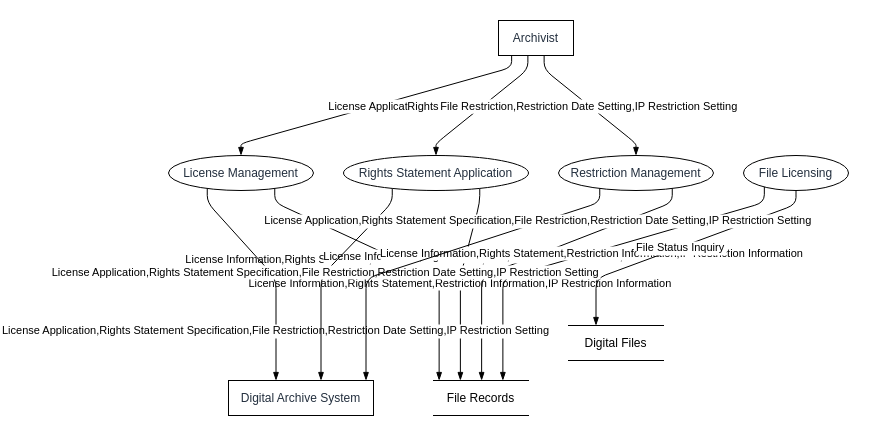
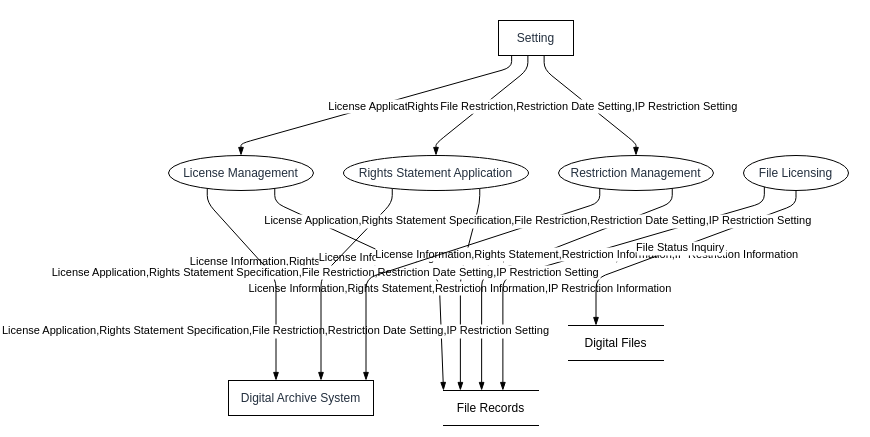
  <mxCell id="0" />
  <mxCell id="1" parent="0" />
- <mxCell id="2" value="Archivist" style="shape=rectangle;whiteSpace=wrap;html=1;fillColor=#ffffff;strokeColor=#000000;align=center;verticalAlign=middle;fontColor=#232F3E;" vertex="1" parent="1"><mxGeometry x="350" width="75" height="35" as="geometry" y="20" /></mxCell>
+ <mxCell id="2" value="Setting" style="shape=rectangle;whiteSpace=wrap;html=1;fillColor=#ffffff;strokeColor=#000000;align=center;verticalAlign=middle;fontColor=#232F3E;" vertex="1" parent="1"><mxGeometry x="350" width="75" height="35" as="geometry" y="20" /></mxCell>
  <mxCell id="3" value="License Management" style="shape=ellipse;perimeter=ellipsePerimeter;whiteSpace=wrap;html=1;fillColor=#ffffff;strokeColor=#000000;align=center;verticalAlign=middle;fontColor=#232F3E;" vertex="1" parent="1"><mxGeometry y="155" width="145" height="35" as="geometry" x="20" /></mxCell>
  <mxCell id="4" value="Rights Statement Application" style="shape=ellipse;perimeter=ellipsePerimeter;whiteSpace=wrap;html=1;fillColor=#ffffff;strokeColor=#000000;align=center;verticalAlign=middle;fontColor=#232F3E;" vertex="1" parent="1"><mxGeometry x="195" y="155" width="185" height="35" as="geometry" /></mxCell>
  <mxCell id="5" value="Restriction Management" style="shape=ellipse;perimeter=ellipsePerimeter;whiteSpace=wrap;html=1;fillColor=#ffffff;strokeColor=#000000;align=center;verticalAlign=middle;fontColor=#232F3E;" vertex="1" parent="1"><mxGeometry x="410" y="155" width="155" height="35" as="geometry" /></mxCell>
  <mxCell id="6" value="File Licensing" style="shape=ellipse;perimeter=ellipsePerimeter;whiteSpace=wrap;html=1;fillColor=#ffffff;strokeColor=#000000;align=center;verticalAlign=middle;fontColor=#232F3E;" vertex="1" parent="1"><mxGeometry x="595" y="155" width="105" height="35" as="geometry" /></mxCell>
- <mxCell id="7" value="File Records" style="html=1;dashed=0;whiteSpace=wrap;shape=partialRectangle;right=0;left=0;" vertex="1" parent="1"><mxGeometry x="285" y="380" width="95" height="35" as="geometry" /></mxCell>
+ <mxCell id="7" value="File Records" style="html=1;dashed=0;whiteSpace=wrap;shape=partialRectangle;right=0;left=0;" vertex="1" parent="1"><mxGeometry x="295" y="390" width="95" height="35" as="geometry" /></mxCell>
  <mxCell id="8" value="Digital Files" style="html=1;dashed=0;whiteSpace=wrap;shape=partialRectangle;right=0;left=0;" vertex="1" parent="1"><mxGeometry x="420" y="325" width="95" height="35" as="geometry" /></mxCell>
  <mxCell id="9" value="Digital Archive System" style="shape=rectangle;whiteSpace=wrap;html=1;fillColor=#ffffff;strokeColor=#000000;align=center;verticalAlign=middle;fontColor=#232F3E;" vertex="1" parent="1"><mxGeometry x="80" y="380" width="145" height="35" as="geometry" /></mxCell>
  <mxCell id="10" value="License Application" style="endArrow=blockThin;endFill=1;fontSize=11;orthogonal=1;noEdgeStyle=1;" edge="1" parent="1" source="2" target="3"><mxGeometry relative="1" as="geometry"><Array as="points"><mxPoint x="363.125" y="67" /><mxPoint x="92.5" y="143" /></Array></mxGeometry></mxCell>
  <mxCell id="11" value="Rights Statement Specification" style="endArrow=blockThin;endFill=1;fontSize=11;orthogonal=1;noEdgeStyle=1;" edge="1" parent="1" source="2" target="4"><mxGeometry relative="1" as="geometry"><Array as="points"><mxPoint x="379.375" y="69" /><mxPoint x="287.5" y="143" /></Array></mxGeometry></mxCell>
  <mxCell id="12" value="File Restriction,Restriction Date Setting,IP Restriction Setting" style="endArrow=blockThin;endFill=1;fontSize=11;orthogonal=1;noEdgeStyle=1;" edge="1" parent="1" source="2" target="5"><mxGeometry relative="1" as="geometry"><Array as="points"><mxPoint x="395.625" y="69" /><mxPoint x="487.5" y="143" /></Array></mxGeometry></mxCell>
  <mxCell id="13" value="License Information,Rights Statement,Restriction Information,IP Restriction Information" style="endArrow=blockThin;endFill=1;fontSize=11;orthogonal=1;noEdgeStyle=1;" edge="1" parent="1" source="3" target="7"><mxGeometry relative="1" as="geometry"><Array as="points"><mxPoint x="126.25" y="202" /><mxPoint x="290.625" y="278" /></Array></mxGeometry></mxCell>
  <mxCell id="14" value="License Information,Rights Statement,Restriction Information,IP Restriction Information" style="endArrow=blockThin;endFill=1;fontSize=11;orthogonal=1;noEdgeStyle=1;" edge="1" parent="1" source="4" target="7"><mxGeometry relative="1" as="geometry"><Array as="points"><mxPoint x="331.25" y="202" /><mxPoint x="311.875" y="276" /></Array></mxGeometry></mxCell>
  <mxCell id="15" value="License Information,Rights Statement,Restriction Information,IP Restriction Information" style="endArrow=blockThin;endFill=1;fontSize=11;orthogonal=1;noEdgeStyle=1;" edge="1" parent="1" source="5" target="7"><mxGeometry relative="1" as="geometry"><Array as="points"><mxPoint x="523.75" y="202" /><mxPoint x="333.125" y="276" /></Array></mxGeometry></mxCell>
  <mxCell id="16" value="License Information,Rights Statement,Restriction Information,IP Restriction Information" style="endArrow=blockThin;endFill=1;fontSize=11;orthogonal=1;noEdgeStyle=1;" edge="1" parent="1" source="6" target="7"><mxGeometry relative="1" as="geometry"><Array as="points"><mxPoint x="615.833" y="202" /><mxPoint x="354.375" y="278" /></Array></mxGeometry></mxCell>
  <mxCell id="17" value="File Status Inquiry" style="endArrow=blockThin;endFill=1;fontSize=11;orthogonal=1;noEdgeStyle=1;" edge="1" parent="1" source="6" target="8"><mxGeometry relative="1" as="geometry"><Array as="points"><mxPoint x="647.5" y="204" /><mxPoint x="447.5" y="278" /></Array></mxGeometry></mxCell>
  <mxCell id="18" value="License Application,Rights Statement Specification,File Restriction,Restriction Date Setting,IP Restriction Setting" style="endArrow=blockThin;endFill=1;fontSize=11;orthogonal=1;noEdgeStyle=1;" edge="1" parent="1" source="3" target="9"><mxGeometry x="0.542" relative="1" as="geometry"><Array as="points"><mxPoint x="58.75" y="202" /><mxPoint x="127.5" y="278" /></Array><mxPoint as="offset" /></mxGeometry></mxCell>
  <mxCell id="19" value="License Application,Rights Statement Specification,File Restriction,Restriction Date Setting,IP Restriction Setting" style="endArrow=blockThin;endFill=1;fontSize=11;orthogonal=1;noEdgeStyle=1;" edge="1" parent="1" source="4" target="9"><mxGeometry relative="1" as="geometry"><Array as="points"><mxPoint x="243.75" y="202" /><mxPoint x="172.5" y="276" /></Array></mxGeometry></mxCell>
  <mxCell id="20" value="License Application,Rights Statement Specification,File Restriction,Restriction Date Setting,IP Restriction Setting" style="endArrow=blockThin;endFill=1;fontSize=11;orthogonal=1;noEdgeStyle=1;" edge="1" parent="1" source="5" target="9"><mxGeometry x="-0.57" y="-2" relative="1" as="geometry"><Array as="points"><mxPoint x="451.25" y="202" /><mxPoint x="217.5" y="278" /></Array><mxPoint as="offset" /></mxGeometry></mxCell>
